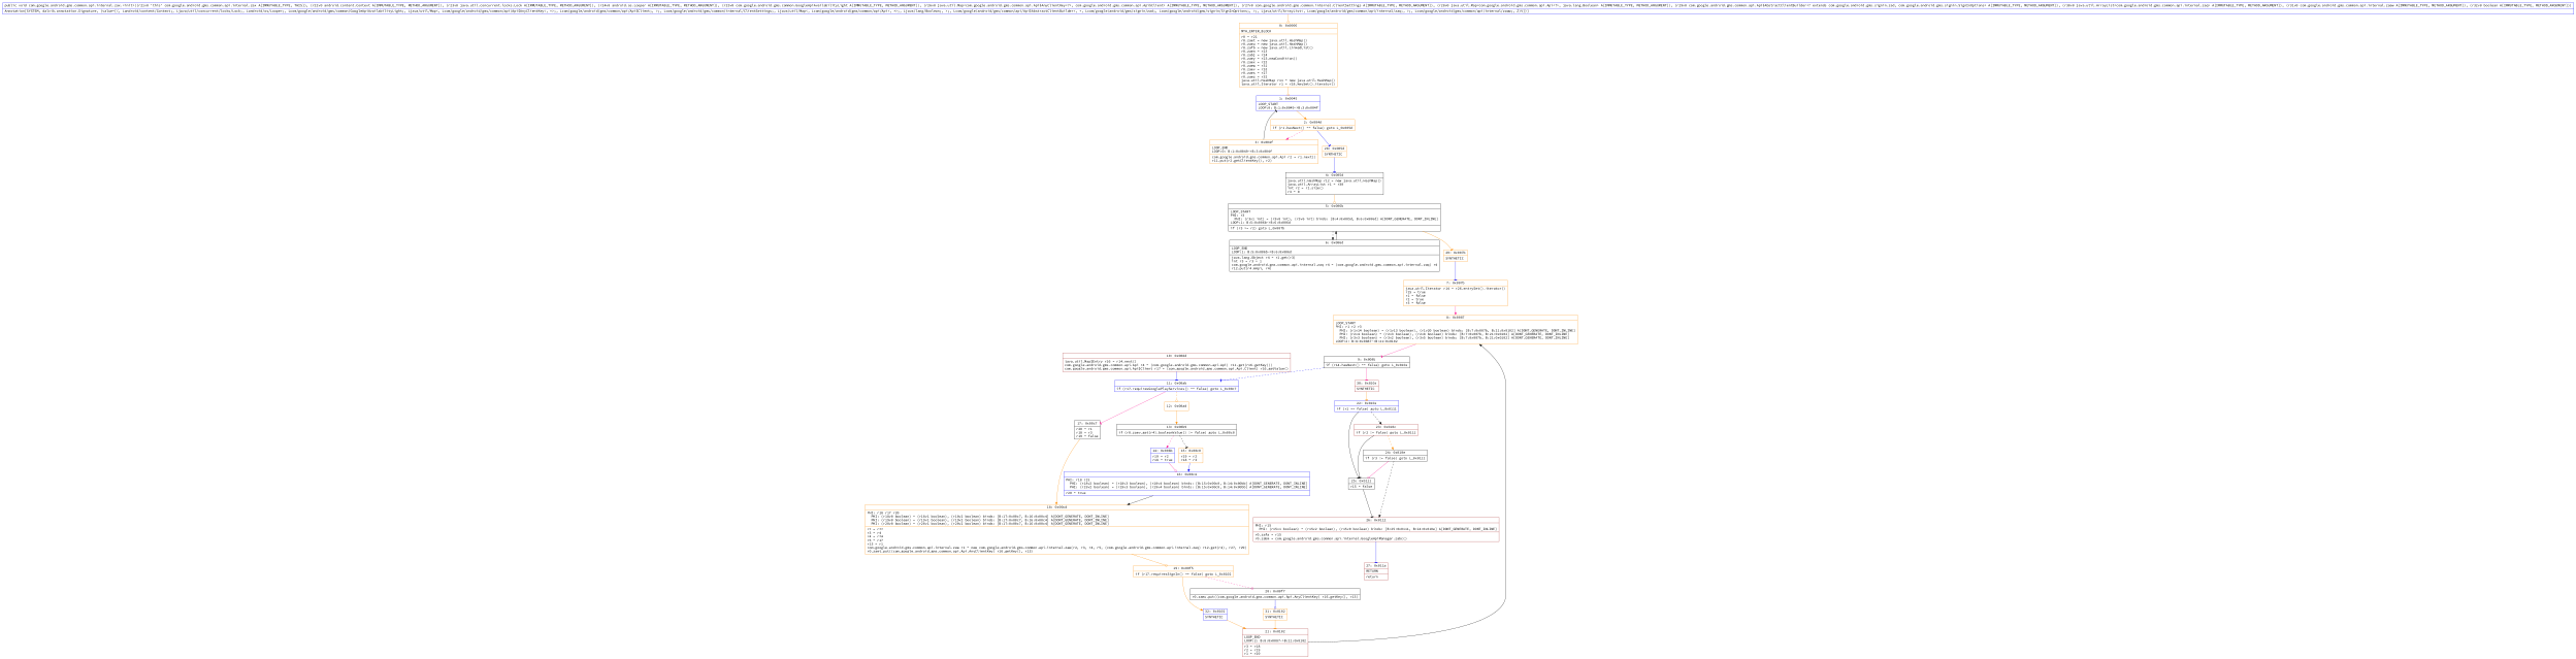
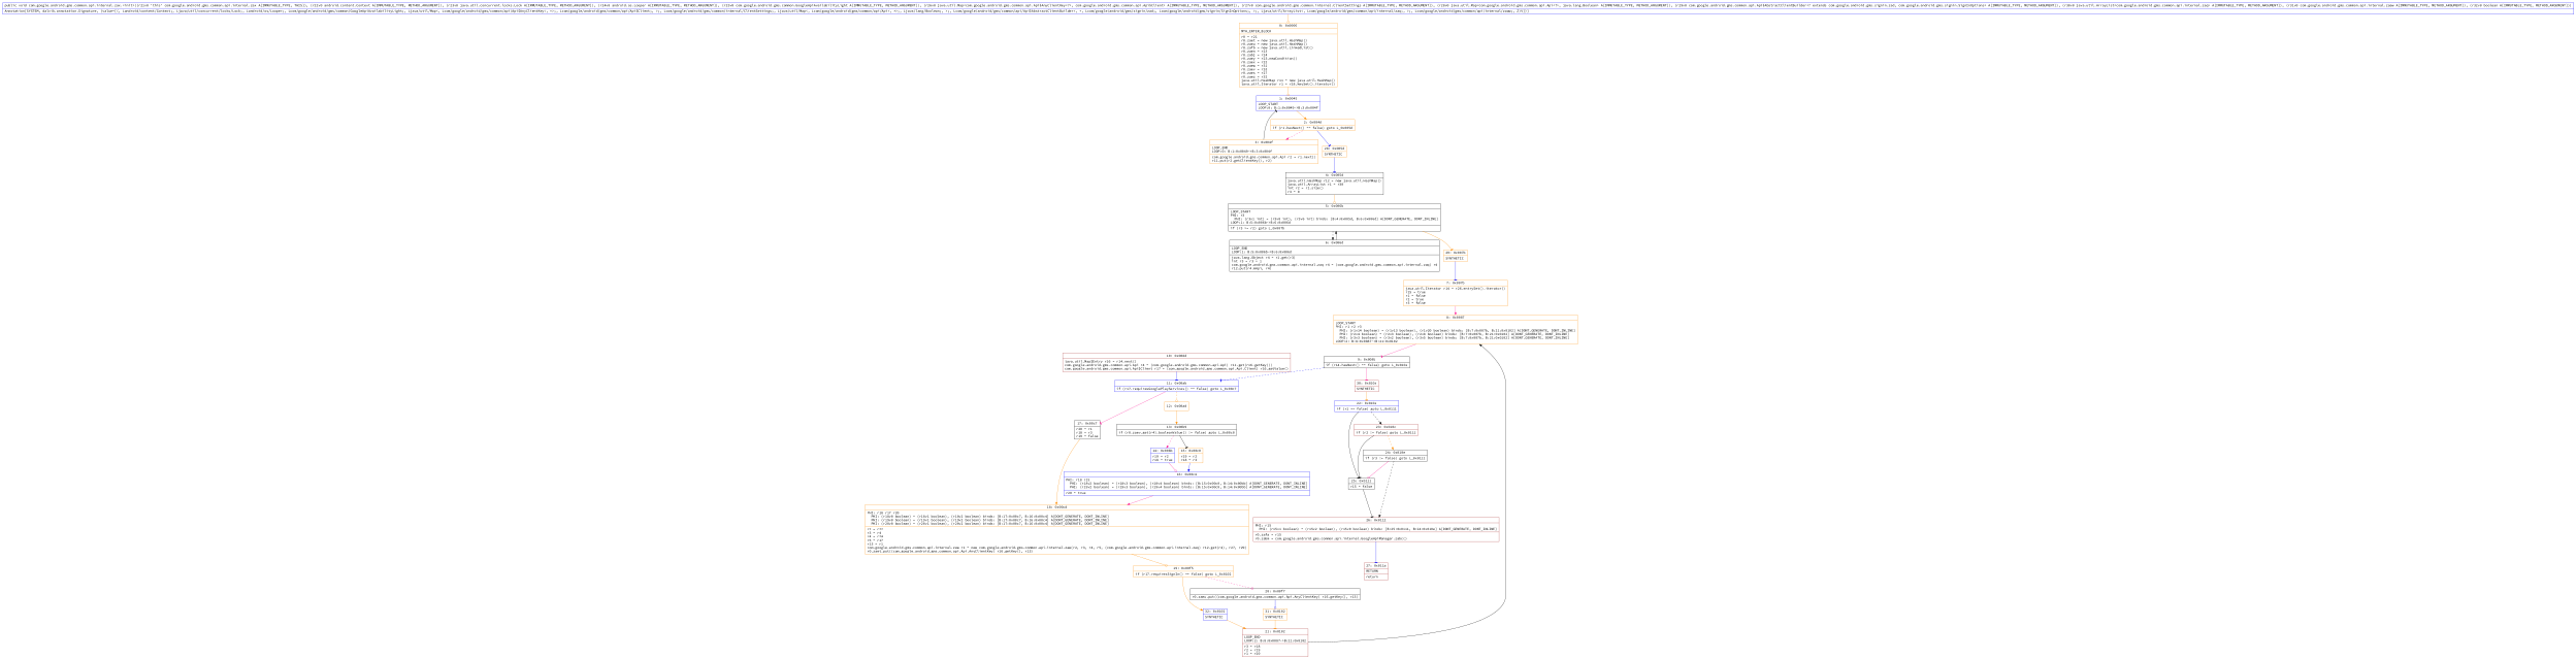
  digraph {
    fontname="Source Code Pro"
    node [color=darkorange fontname="Source Code Pro" shape=record]
    edge [arrowhead=tee color=darkorange fontname="Source Code Pro"]
    n1 [label="{0\:\ 0x0000|MTH_ENTER_BLOCK\l|r0 = r21\lr0.zaet = new java.util.HashMap()\lr0.zaeu = new java.util.HashMap()\lr0.zafb = new java.util.LinkedList()\lr0.zaen = r23\lr0.zabj = r24\lr0.zaey = r23.newCondition()\lr0.zaex = r25\lr0.zaew = r31\lr0.zaev = r28\lr0.zaes = r27\lr0.zaez = r32\ljava.util.HashMap r11 = new java.util.HashMap()\ljava.util.Iterator r1 = r28.keySet().iterator()\l}"]
    n2 [color=blue label="{1\:\ 0x0049|LOOP_START\lLOOP:0: B:1:0x0049\-\>B:3:0x004f\l}"]
    n3 [label="{2\:\ 0x004d|if (r1.hasNext() == false) goto L_0x005d\l}"]
    n4 [label="{3\:\ 0x004f|LOOP_END\lLOOP:0: B:1:0x0049\-\>B:3:0x004f\l|com.google.android.gms.common.api.Api r2 = r1.next()\lr11.put(r2.getClientKey(), r2)\l}"]
    n5 [label="{28\:\ 0x005d|SYNTHETIC\l}"]
    n6 [color=black label="{4\:\ 0x005d|java.util.HashMap r12 = new java.util.HashMap()\ljava.util.ArrayList r1 = r30\lint r2 = r1.size()\lr3 = 0\l}"]
    n7 [color=black label="{5\:\ 0x006b|LOOP_START\lPHI: r3 \l  PHI: (r3v1 int) = (r3v0 int), (r3v6 int) binds: [B:4:0x005d, B:6:0x006d] A[DONT_GENERATE, DONT_INLINE]\lLOOP:1: B:5:0x006b\-\>B:6:0x006d\l|if (r3 \>= r2) goto L_0x007b\l}"]
    n8 [color=black label="{6\:\ 0x006d|LOOP_END\lLOOP:1: B:5:0x006b\-\>B:6:0x006d\l|java.lang.Object r4 = r1.get(r3)\lint r3 = r3 + 1\lcom.google.android.gms.common.api.internal.zaq r4 = (com.google.android.gms.common.api.internal.zaq) r4\lr12.put(r4.mApi, r4)\l}"]
    n9 [label="{29\:\ 0x007b|SYNTHETIC\l}"]
    n10 [label="{7\:\ 0x007b|java.util.Iterator r14 = r26.entrySet().iterator()\lr15 = true\lr1 = false\lr2 = true\lr3 = false\l}"]
    n11 [label="{8\:\ 0x0087|LOOP_START\lPHI: r1 r2 r3 \l  PHI: (r1v14 boolean) = (r1v13 boolean), (r1v20 boolean) binds: [B:7:0x007b, B:21:0x0102] A[DONT_GENERATE, DONT_INLINE]\l  PHI: (r2v4 boolean) = (r2v3 boolean), (r2v8 boolean) binds: [B:7:0x007b, B:21:0x0102] A[DONT_GENERATE, DONT_INLINE]\l  PHI: (r3v3 boolean) = (r3v2 boolean), (r3v5 boolean) binds: [B:7:0x007b, B:21:0x0102] A[DONT_GENERATE, DONT_INLINE]\lLOOP:2: B:8:0x0087\-\>B:21:0x0102\l}"]
    n12 [color=black label="{9\:\ 0x008b|if (r14.hasNext() == false) goto L_0x010a\l}"]
    n13 [color=brown label="{30\:\ 0x010a|SYNTHETIC\l}"]
    n14 [color=blue label="{11\:\ 0x00ab|if (r17.requiresGooglePlayServices() == false) goto L_0x00c7\l}"]
    n15 [color=brown label="{10\:\ 0x008d|java.util.Map$Entry r16 = r14.next()\lcom.google.android.gms.common.api.Api r4 = (com.google.android.gms.common.api.Api) r11.get(r16.getKey())\lcom.google.android.gms.common.api.Api$Client r17 = (com.google.android.gms.common.api.Api.Client) r16.getValue()\l}"]
    n16 [color=blue label="{22\:\ 0x010a|if (r1 == false) goto L_0x0111\l}"]
    n17 [label="{12\:\ 0x00ad}"]
    n18 [color=black label="{17\:\ 0x00c7|r20 = r1\lr18 = r3\lr19 = false\l}"]
    n19 [color=black label="{13\:\ 0x00b9|if (r0.zaev.get(r4).booleanValue() != false) goto L_0x00c0\l}"]
    n20 [label="{18\:\ 0x00cd|PHI: r18 r17 r20 \l  PHI: (r18v0 boolean) = (r18v1 boolean), (r18v2 boolean) binds: [B:17:0x00c7, B:16:0x00c4] A[DONT_GENERATE, DONT_INLINE]\l  PHI: (r19v0 boolean) = (r19v1 boolean), (r19v2 boolean) binds: [B:17:0x00c7, B:16:0x00c4] A[DONT_GENERATE, DONT_INLINE]\l  PHI: (r20v0 boolean) = (r20v1 boolean), (r20v2 boolean) binds: [B:17:0x00c7, B:16:0x00c4] A[DONT_GENERATE, DONT_INLINE]\l|r2 = r22\lr3 = r4\lr4 = r24\lr5 = r17\lr13 = r1\lcom.google.android.gms.common.api.internal.zaw r1 = new com.google.android.gms.common.api.internal.zaw(r2, r3, r4, r5, (com.google.android.gms.common.api.internal.zaq) r12.get(r4), r27, r29)\lr0.zaet.put((com.google.android.gms.common.api.Api.AnyClientKey) r16.getKey(), r13)\l}"]
    n21 [color=blue label="{14\:\ 0x00bb|r19 = r2\lr18 = true\l}"]
    n22 [label="{15\:\ 0x00c0|r19 = r2\lr18 = r3\l}"]
    n23 [color=blue label="{16\:\ 0x00c4|PHI: r18 r19 \l  PHI: (r18v2 boolean) = (r18v3 boolean), (r18v4 boolean) binds: [B:15:0x00c0, B:14:0x00bb] A[DONT_GENERATE, DONT_INLINE]\l  PHI: (r19v2 boolean) = (r19v3 boolean), (r19v4 boolean) binds: [B:15:0x00c0, B:14:0x00bb] A[DONT_GENERATE, DONT_INLINE]\l|r20 = true\l}"]
    n24 [label="{19\:\ 0x00f5|if (r17.requiresSignIn() == false) goto L_0x0102\l}"]
    n25 [color=black label="{20\:\ 0x00f7|r0.zaeu.put((com.google.android.gms.common.api.Api.AnyClientKey) r16.getKey(), r13)\l}"]
    n26 [color=blue label="{32\:\ 0x0102|SYNTHETIC\l}"]
    n27 [label="{31\:\ 0x0102|SYNTHETIC\l}"]
    n28 [color=brown label="{21\:\ 0x0102|LOOP_END\lLOOP:2: B:8:0x0087\-\>B:21:0x0102\l|r3 = r18\lr2 = r19\lr1 = r20\l}"]
    n29 [color=brown label="{23\:\ 0x010c|if (r2 != false) goto L_0x0111\l}"]
    n30 [color=black label="{25\:\ 0x0111|r15 = false\l}"]
    n31 [color=black label="{24\:\ 0x010e|if (r3 != false) goto L_0x0111\l}"]
    n32 [color=brown label="{26\:\ 0x0112|PHI: r15 \l  PHI: (r15v1 boolean) = (r15v2 boolean), (r15v0 boolean) binds: [B:25:0x0111, B:24:0x010e] A[DONT_GENERATE, DONT_INLINE]\l|r0.zafa = r15\lr0.zabm = com.google.android.gms.common.api.internal.GoogleApiManager.zabc()\l}"]
    n33 [color=brown label="{27\:\ 0x011a|RETURN\l|return\l}"]
    n34 [color=blue label="{public void com.google.android.gms.common.api.internal.zax.\<init\>((r21v0 'this' com.google.android.gms.common.api.internal.zax A[IMMUTABLE_TYPE, THIS]), (r22v0 android.content.Context A[IMMUTABLE_TYPE, METHOD_ARGUMENT]), (r23v0 java.util.concurrent.locks.Lock A[IMMUTABLE_TYPE, METHOD_ARGUMENT]), (r24v0 android.os.Looper A[IMMUTABLE_TYPE, METHOD_ARGUMENT]), (r25v0 com.google.android.gms.common.GoogleApiAvailabilityLight A[IMMUTABLE_TYPE, METHOD_ARGUMENT]), (r26v0 java.util.Map\<com.google.android.gms.common.api.Api$AnyClientKey\<?\>, com.google.android.gms.common.api.Api$Client\> A[IMMUTABLE_TYPE, METHOD_ARGUMENT]), (r27v0 com.google.android.gms.common.internal.ClientSettings A[IMMUTABLE_TYPE, METHOD_ARGUMENT]), (r28v0 java.util.Map\<com.google.android.gms.common.api.Api\<?\>, java.lang.Boolean\> A[IMMUTABLE_TYPE, METHOD_ARGUMENT]), (r29v0 com.google.android.gms.common.api.Api$AbstractClientBuilder\<? extends com.google.android.gms.signin.zad, com.google.android.gms.signin.SignInOptions\> A[IMMUTABLE_TYPE, METHOD_ARGUMENT]), (r30v0 java.util.ArrayList\<com.google.android.gms.common.api.internal.zaq\> A[IMMUTABLE_TYPE, METHOD_ARGUMENT]), (r31v0 com.google.android.gms.common.api.internal.zaaw A[IMMUTABLE_TYPE, METHOD_ARGUMENT]), (r32v0 boolean A[IMMUTABLE_TYPE, METHOD_ARGUMENT]))  | Annotation[SYSTEM, dalvik.annotation.Signature, \{value=[(, Landroid\/content\/Context;, Ljava\/util\/concurrent\/locks\/Lock;, Landroid\/os\/Looper;, Lcom\/google\/android\/gms\/common\/GoogleApiAvailabilityLight;, Ljava\/util\/Map\<, Lcom\/google\/android\/gms\/common\/api\/Api$AnyClientKey\<, *\>;, Lcom\/google\/android\/gms\/common\/api\/Api$Client;, \>;, Lcom\/google\/android\/gms\/common\/internal\/ClientSettings;, Ljava\/util\/Map\<, Lcom\/google\/android\/gms\/common\/api\/Api\<, *\>;, Ljava\/lang\/Boolean;, \>;, Lcom\/google\/android\/gms\/common\/api\/Api$AbstractClientBuilder\<, +, Lcom\/google\/android\/gms\/signin\/zad;, Lcom\/google\/android\/gms\/signin\/SignInOptions;, \>;, Ljava\/util\/ArrayList\<, Lcom\/google\/android\/gms\/common\/api\/internal\/zaq;, \>;, Lcom\/google\/android\/gms\/common\/api\/internal\/zaaw;, Z)V]\}]\l}"]
    n1 -> n2 [arrowhead=odot]
    n2 -> n3 [arrowhead=normal]
    n3 -> n4 [arrowhead=normal color=deeppink style=dashed]
    n3 -> n5 [color=blue]
    n4 -> n2 [color=black]
    n5 -> n6 [color=blue]
    n6 -> n7 [arrowhead=odot]
    n7 -> n8 [arrowhead=normal color=black style=dashed]
    n7 -> n9
    n8 -> n7 [arrowhead=normal color=black]
    n9 -> n10 [color=blue]
    n10 -> n11 [arrowhead=normal color=deeppink]
    n11 -> n12 [color=deeppink]
    n12 -> n13 [color=deeppink]
    n12 -> n14 [color=blue style=dashed]
    n13 -> n16
    n14 -> n17 [arrowhead=odot style=dashed]
    n14 -> n18 [color=deeppink]
    n15 -> n14 [color=blue]
    n16 -> n29 [arrowhead=normal color=black style=dashed]
    n16 -> n30 [color=black]
    n17 -> n19 [arrowhead=normal]
    n18 -> n20 [arrowhead=normal]
    n19 -> n21 [arrowhead=normal color=deeppink style=dashed]
-   n19 -> n22 [color=black style=dashed]
+   n19 -> n22 [color=black]
    n20 -> n24 [arrowhead=odot]
    n21 -> n23 [arrowhead=odot color=deeppink]
    n22 -> n23 [arrowhead=normal color=blue]
-   n23 -> n20 [arrowhead=normal color=black]
+   n23 -> n20 [arrowhead=normal color=deeppink]
    n24 -> n25 [arrowhead=odot color=deeppink style=dashed]
    n24 -> n26 [arrowhead=normal]
    n25 -> n27 [arrowhead=odot color=blue]
    n26 -> n28 [arrowhead=normal]
    n27 -> n28
    n28 -> n11 [arrowhead=normal color=black]
    n29 -> n30 [color=black]
    n29 -> n31 [arrowhead=normal style=dashed]
    n30 -> n32 [color=black]
    n31 -> n30 [arrowhead=odot color=deeppink]
    n31 -> n32 [arrowhead=normal color=black style=dashed]
    n32 -> n33 [color=blue]
    n34 -> n1 [arrowhead=odot]
  }
